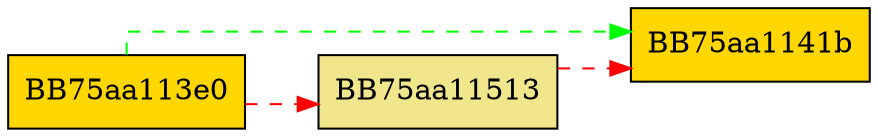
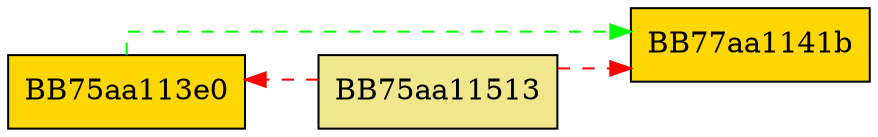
  digraph {
    rankdir=LR
    splines=ortho
    node [fillcolor=gold shape=box style=filled]
    edge [color=red style=dashed]
    BB75aa113e0
-   BB75aa1141b
+   BB75aa1141b [label=BB77aa1141b]
    n3 [fillcolor=khaki label=BB75aa11513]
    BB75aa113e0 -> BB75aa1141b [color=green]
-   BB75aa113e0 -> n3
+   n3 -> BB75aa113e0
    n3 -> BB75aa1141b
  }
